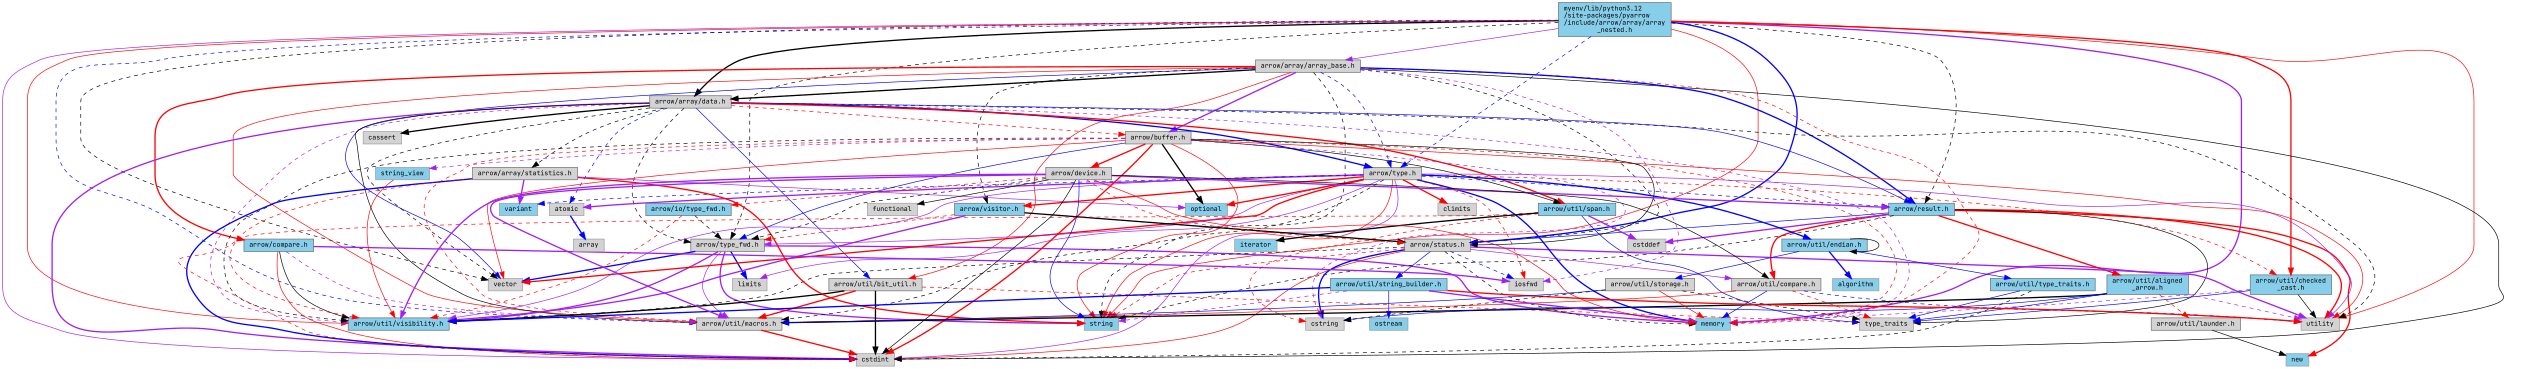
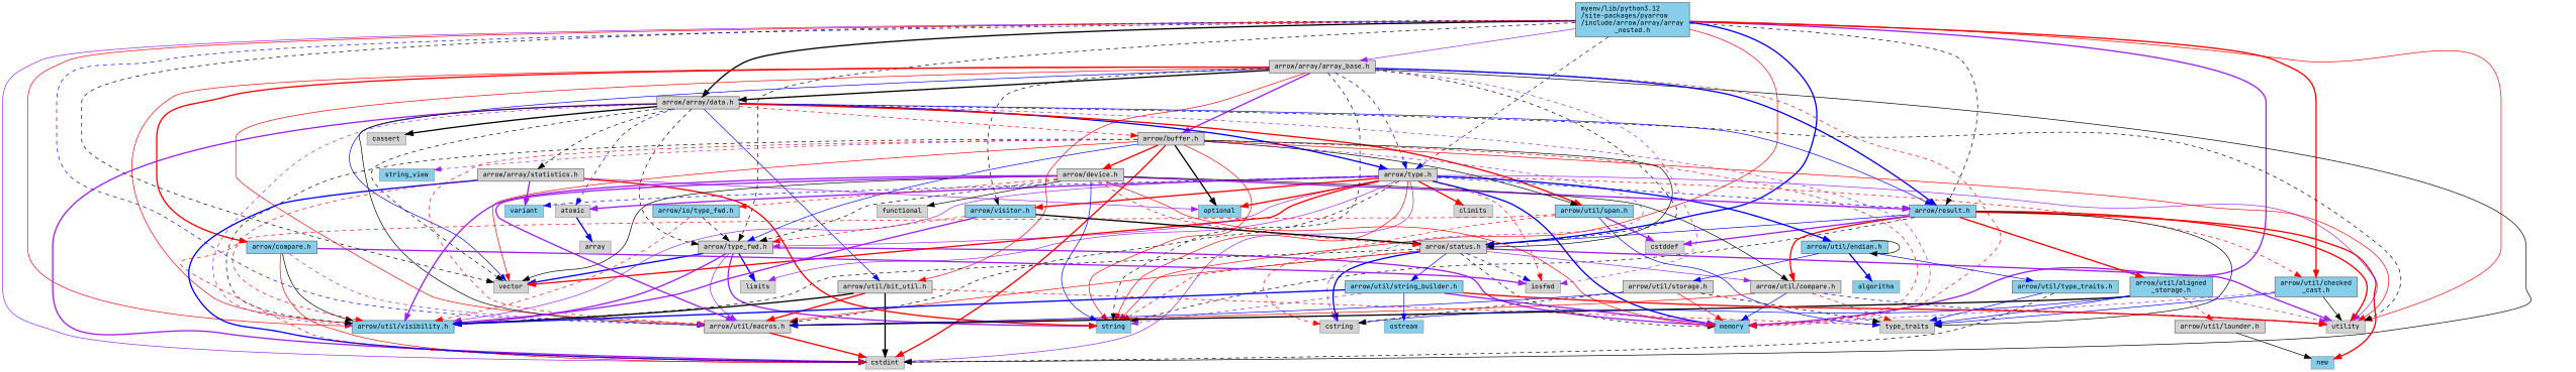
  digraph {
    fontname="JetBrains Mono"
    node [color=grey40 fillcolor=lightgrey fontname="JetBrains Mono" fontsize=10 shape=box style=filled]
    edge [color=red fontname="JetBrains Mono" fontsize=10 labelfontname=Helvetica labelfontsize=10 style=bold]
    n1 [color=gray40 fillcolor=skyblue fontcolor=black height=0.2 label="myenv/lib/python3.12\l/site-packages/pyarrow\l/include/arrow/array/array\l_nested.h" width=0.4]
    n2 [color=grey60 height=0.2 label=cstdint width=0.4]
    n3 [color=grey60 fillcolor=skyblue height=0.2 label=memory width=0.4]
    n4 [color=grey60 fillcolor=skyblue height=0.2 label=string width=0.4]
    n5 [color=grey60 height=0.2 label=utility width=0.4]
    n6 [color=grey60 height=0.2 label=vector width=0.4]
    n7 [height=0.2 label="arrow/array/array_base.h" width=0.4]
    n8 [height=0.2 label="arrow/array/data.h" width=0.4]
    n9 [fillcolor=skyblue height=0.2 label="arrow/util/visibility.h" width=0.4]
    n10 [height=0.2 label="arrow/type_fwd.h" width=0.4]
    n11 [height=0.2 label="arrow/util/macros.h" width=0.4]
    n12 [fillcolor=skyblue height=0.2 label="arrow/result.h" width=0.4]
    n13 [height=0.2 label="arrow/status.h" width=0.4]
    n14 [height=0.2 label="arrow/type.h" width=0.4]
    n15 [fillcolor=skyblue height=0.2 label="arrow/util/checked\l_cast.h" width=0.4]
    n16 [color=grey60 height=0.2 label=iosfwd width=0.4]
    n17 [height=0.2 label="arrow/buffer.h" width=0.4]
    n18 [fillcolor=skyblue height=0.2 label="arrow/visitor.h" width=0.4]
    n19 [height=0.2 label="arrow/util/bit_util.h" width=0.4]
    n20 [fillcolor=skyblue height=0.2 label="arrow/compare.h" width=0.4]
    n21 [color=grey60 height=0.2 label=atomic width=0.4]
    n22 [color=grey60 height=0.2 label=cassert width=0.4]
    n23 [height=0.2 label="arrow/array/statistics.h" width=0.4]
    n24 [fillcolor=skyblue height=0.2 label="arrow/util/span.h" width=0.4]
    n25 [color=grey60 height=0.2 label=limits width=0.4]
    n26 [height=0.2 label="arrow/util/compare.h" width=0.4]
    n27 [color=grey60 height=0.2 label=cstddef width=0.4]
    n28 [color=grey60 fillcolor=skyblue height=0.2 label=new width=0.4]
    n29 [color=grey60 height=0.2 label=type_traits width=0.4]
-   n30 [fillcolor=skyblue height=0.2 label="arrow/util/aligned\l_arrow.h" width=0.4]
+   n30 [fillcolor=skyblue height=0.2 label="arrow/util/aligned\l_storage.h" width=0.4]
    n31 [color=grey60 height=0.2 label=cstring width=0.4]
    n32 [fillcolor=skyblue height=0.2 label="arrow/util/string_builder.h" width=0.4]
    n33 [color=grey60 fillcolor=skyblue height=0.2 label=optional width=0.4]
    n34 [color=grey60 fillcolor=skyblue height=0.2 label=variant width=0.4]
    n35 [color=grey60 height=0.2 label=climits width=0.4]
    n36 [fillcolor=skyblue height=0.2 label="arrow/util/endian.h" width=0.4]
    n37 [color=grey60 fillcolor=skyblue height=0.2 label=string_view width=0.4]
    n38 [height=0.2 label="arrow/device.h" width=0.4]
    n39 [color=grey60 height=0.2 label=array width=0.4]
-   n40 [color=grey60 fillcolor=skyblue height=0.2 label=iterator width=0.4]
    n41 [color=grey60 height=0.2 label=functional width=0.4]
    n42 [fillcolor=skyblue height=0.2 label="arrow/io/type_fwd.h" width=0.4]
    n43 [height=0.2 label="arrow/util/launder.h" width=0.4]
    n44 [color=grey60 fillcolor=skyblue height=0.2 label=ostream width=0.4]
    n45 [color=grey60 fillcolor=skyblue height=0.2 label=algorithm width=0.4]
    n46 [fillcolor=skyblue height=0.2 label="arrow/util/type_traits.h" width=0.4]
    n47 [height=0.2 label="arrow/util/storage.h" width=0.4]
    n1 -> n2 [color=purple style=solid]
    n1 -> n3 [color=purple]
    n1 -> n4 [style=solid]
    n1 -> n5 [style=solid]
    n1 -> n6 [color=black style=dashed]
    n1 -> n7 [color=purple style=solid]
    n1 -> n8 [color=black]
    n1 -> n9 [style=solid]
    n1 -> n10 [color=black style=dashed]
    n1 -> n11 [color=blue style=dashed]
    n1 -> n12 [color=black style=dashed]
    n1 -> n13 [color=blue]
    n1 -> n14 [color=blue style=dashed]
    n1 -> n15
    n7 -> n2 [color=black style=solid]
    n7 -> n3 [style=dashed]
    n7 -> n4 [color=black style=dashed]
    n7 -> n6 [color=blue style=solid]
    n7 -> n8 [color=black]
-   n37 -> n9 [style=solid]
+   n7 -> n9 [style=solid]
    n7 -> n11 [style=solid]
    n7 -> n12 [color=blue]
    n7 -> n13 [color=black style=dashed]
    n7 -> n14 [color=blue style=dashed]
    n7 -> n16 [color=purple style=dashed]
    n7 -> n17 [color=purple]
    n7 -> n18 [color=black style=dashed]
    n7 -> n19 [style=solid]
    n7 -> n20
    n8 -> n2 [color=purple]
    n8 -> n3 [color=purple style=dashed]
    n8 -> n5 [color=black style=dashed]
    n8 -> n6 [color=black style=dashed]
    n8 -> n9 [color=purple style=dashed]
    n8 -> n10 [color=black style=dashed]
    n8 -> n11 [color=black style=solid]
    n8 -> n12 [color=blue style=solid]
    n8 -> n14 [color=blue]
    n8 -> n17 [style=dashed]
    n8 -> n19 [color=blue style=solid]
    n8 -> n21 [color=blue style=dashed]
    n8 -> n22 [color=black]
    n8 -> n23 [color=black style=dashed]
    n8 -> n24
    n10 -> n3 [color=purple]
    n10 -> n4 [color=purple]
    n10 -> n6 [color=blue]
    n10 -> n9 [color=purple]
    n10 -> n11 [color=purple style=solid]
    n10 -> n25 [color=blue]
    n11 -> n2
    n12 -> n4 [color=black style=dashed]
    n12 -> n5
    n12 -> n13 [color=blue style=solid]
    n12 -> n26
    n12 -> n27 [color=purple]
    n12 -> n28
    n12 -> n29 [color=black style=solid]
    n12 -> n30
    n13 -> n3 [color=black style=dashed]
    n13 -> n4 [style=dashed]
    n13 -> n5 [color=purple]
    n13 -> n9 [color=black style=dashed]
-   n13 -> n2 [style=solid]
+   n13 -> n11 [style=solid]
    n13 -> n16 [color=blue style=dashed]
    n13 -> n26 [color=purple style=solid]
    n13 -> n31 [color=blue]
    n13 -> n32 [color=blue style=solid]
    n14 -> n2 [color=purple style=solid]
    n14 -> n3 [color=blue]
    n14 -> n4 [style=solid]
    n14 -> n5 [color=purple style=solid]
    n14 -> n6
    n14 -> n9 [color=purple style=solid]
    n14 -> n10 [color=purple style=solid]
    n14 -> n11 [color=black style=dashed]
    n14 -> n12 [color=blue style=dashed]
    n14 -> n15 [style=dashed]
    n14 -> n16 [style=dashed]
    n14 -> n18
    n14 -> n21 [color=purple]
    n14 -> n25 [color=purple style=solid]
    n14 -> n33
    n14 -> n34 [color=blue style=dashed]
    n14 -> n35
    n14 -> n36 [color=blue]
    n15 -> n3 [color=purple style=dashed]
    n15 -> n5 [color=black style=solid]
    n15 -> n29 [color=blue style=solid]
    n17 -> n2
    n17 -> n3 [style=dashed]
    n17 -> n4 [style=solid]
    n17 -> n5 [style=solid]
    n17 -> n6 [style=solid]
    n17 -> n9 [color=black style=dashed]
    n17 -> n10 [color=blue style=solid]
    n17 -> n11 [style=dashed]
    n17 -> n13 [color=black style=solid]
    n17 -> n24 [color=black style=solid]
    n17 -> n31 [color=purple style=dashed]
    n17 -> n33 [color=black]
    n17 -> n37 [color=purple style=dashed]
    n17 -> n38
    n18 -> n9 [color=purple]
    n18 -> n10 [style=dashed]
    n18 -> n13 [color=black]
    n19 -> n2 [color=black]
    n19 -> n9 [color=black]
    n19 -> n11
    n19 -> n29 [style=dashed]
    n20 -> n2 [style=solid]
    n20 -> n9 [color=black style=solid]
    n20 -> n11 [color=purple style=dashed]
    n20 -> n16 [color=purple]
    n21 -> n39 [color=blue]
    n23 -> n2 [color=blue]
    n23 -> n4
    n23 -> n9 [style=dashed]
    n23 -> n33 [color=purple style=solid]
    n23 -> n34 [color=purple]
    n24 -> n2 [style=dashed]
    n24 -> n27 [color=purple]
    n24 -> n29 [color=blue style=solid]
    n24 -> n31 [style=dashed]
-   n24 -> n40 [color=black]
    n26 -> n3 [color=blue style=solid]
    n26 -> n5 [color=blue style=dashed]
    n26 -> n11 [style=solid]
    n26 -> n29 [style=dashed]
    n30 -> n5 [color=purple style=dashed]
    n30 -> n11 [color=black]
    n30 -> n29 [color=blue style=solid]
    n30 -> n31 [color=blue style=solid]
    n30 -> n43 [style=dashed]
    n32 -> n3 [color=purple]
    n32 -> n4 [color=purple style=dashed]
    n32 -> n5
    n32 -> n9 [color=blue]
    n32 -> n44 [color=blue style=solid]
    n36 -> n36 [color=black style=solid]
    n36 -> n45 [color=blue]
    n36 -> n46 [color=blue style=solid]
    n36 -> n47 [color=blue style=solid]
-   n38 -> n2 [color=black style=solid]
+   n38 -> n6 [color=black style=solid]
    n38 -> n3 [style=solid]
    n38 -> n4 [color=blue style=solid]
    n38 -> n9 [color=purple]
    n38 -> n10 [color=black style=dashed]
    n38 -> n11 [color=purple]
    n38 -> n12 [color=purple]
    n38 -> n13 [style=dashed]
    n38 -> n26 [color=black style=solid]
    n38 -> n41 [color=black style=solid]
    n38 -> n42 [style=dashed]
    n42 -> n9 [style=dashed]
    n42 -> n10 [color=black style=dashed]
    n43 -> n28 [color=black style=solid]
    n46 -> n2 [color=black style=dashed]
    n46 -> n29 [color=blue style=solid]
    n47 -> n3 [style=solid]
    n47 -> n11 [color=blue style=solid]
    n47 -> n29 [color=black style=dashed]
    n47 -> n31 [color=black style=dashed]
  }
